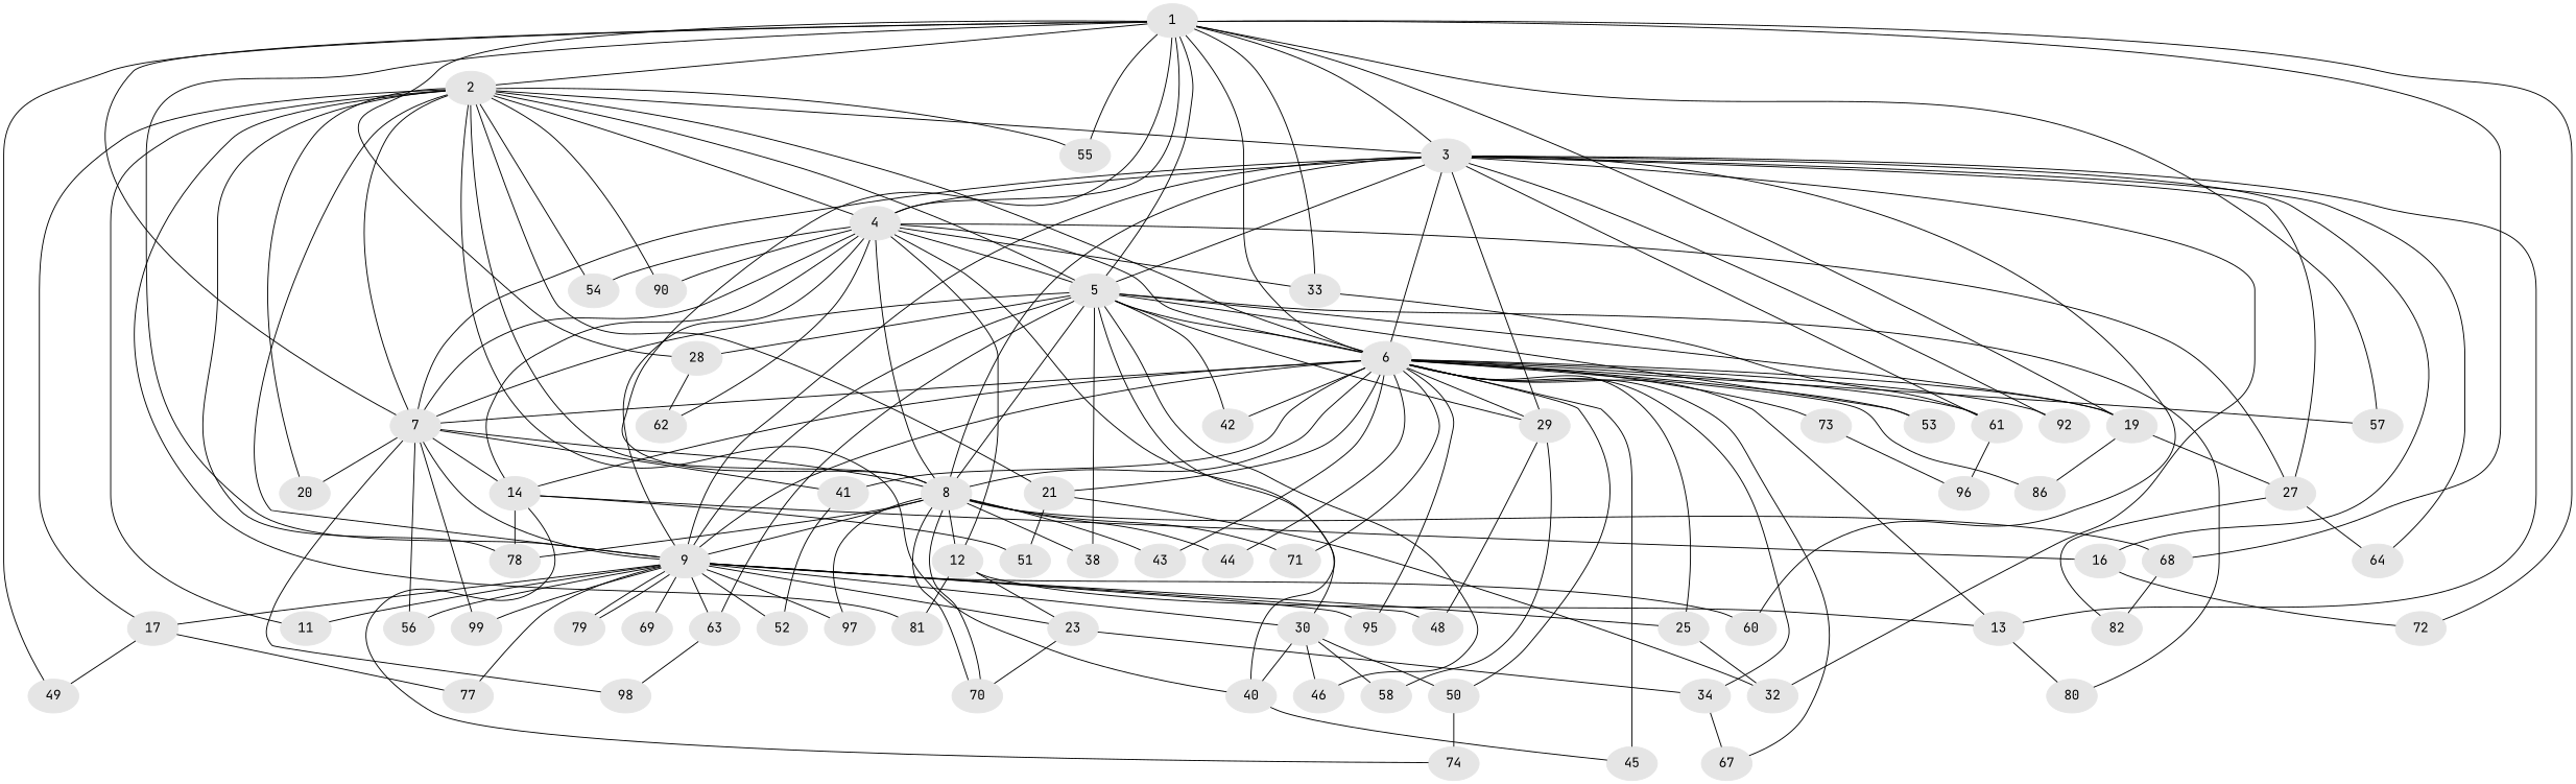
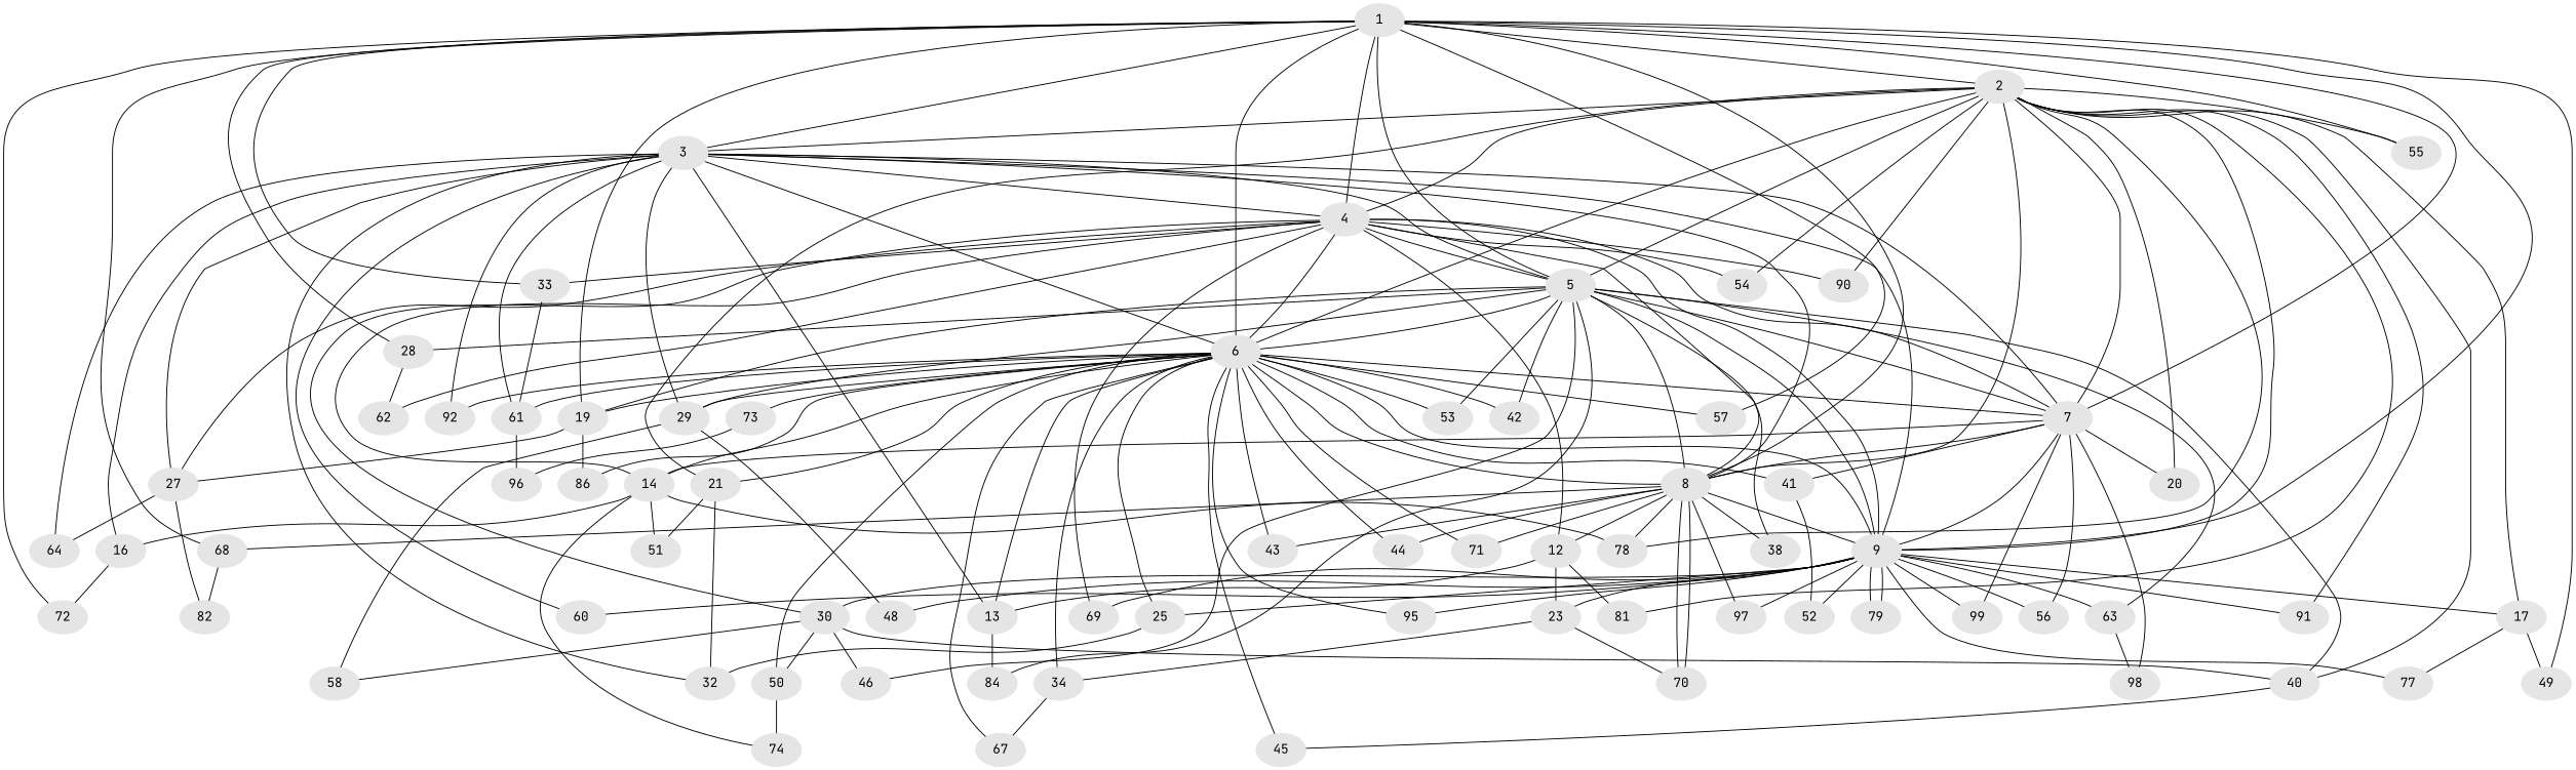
  graph {
    fontname="JetBrains Mono"
    node [color=gray90 fontname="JetBrains Mono" style=filled]
    edge [fontname="JetBrains Mono"]
    1 [super="+15"]
    2 [super="+24"]
    3 [super="+76"]
    4 [super="+37"]
    5 [super="+47"]
    6 [super="+10"]
    7 [super="+26"]
    8 [super="+18"]
    9 [super="+35"]
    19 [super="+36"]
    28
    33
    49
    57
    n15 [label=55]
    68
    72
-   11
+   11 [label=91]
    17
    20
    21 [super="+93"]
    40 [super="+89"]
    54
    78 [super="+88"]
    81
    90
    13 [super="+59"]
    16
    27 [super="+31"]
    29 [super="+80"]
    32 [super="+91"]
    60
    61 [super="+87"]
    64
    92
    30 [super="+55"]
    12 [super="+22"]
    14 [super="+75"]
    n39 [label=69]
    62
    38
    42
    46
    53
    63
-   84 [label=80]
+   84
    25
    34
    41
    43
    44
    45 [super="+69"]
    50
    67
    71
    73
    86
    95
    56
    98
    99
    70
    97
    23 [super="+94"]
    48
    52
    77
    79
    82
    51 [super="+66"]
    58
    96
    74 [super="+83"]
    1 -- 2 [weight=2]
    1 -- 3
    1 -- 4 [weight=2]
    1 -- 5
    1 -- 6 [weight=2]
    1 -- 7 [weight=2]
    1 -- 8
    1 -- 9 [weight=2]
    1 -- 19
    1 -- 28
    1 -- 33
    1 -- 49
    1 -- 57
    1 -- n15
    1 -- 68
    1 -- 72
    2 -- 3
    2 -- 4
    2 -- 5
    2 -- 6 [weight=2]
    2 -- 7
    2 -- 8 [weight=2]
    2 -- 9
    2 -- n15
    2 -- 11
    2 -- 17
    2 -- 20
    2 -- 21
    2 -- 40
    2 -- 54
    2 -- 78
    2 -- 81
    2 -- 90
    3 -- 4
    3 -- 5
    3 -- 6 [weight=2]
    3 -- 7
    3 -- 8
    3 -- 9
    3 -- 13
    3 -- 16
    3 -- 27
    3 -- 29
    3 -- 32
    3 -- 60
    3 -- 61
    3 -- 64
    3 -- 92
    4 -- 5
    4 -- 6 [weight=3]
    4 -- 7
    4 -- 8
    4 -- 9
    4 -- 33
    4 -- 54
    4 -- 90
    4 -- 27
    4 -- 30
    4 -- 12 [weight=2]
    4 -- 14
+   4 -- n39
    4 -- 62
    5 -- 6 [weight=3]
    5 -- 7
    5 -- 8
    5 -- 9
    5 -- 19
    5 -- 28
    5 -- 40
    5 -- 29
    5 -- 38
    5 -- 42
    5 -- 46
    5 -- 53
    5 -- 63
    5 -- 84
    6 -- 7 [weight=2]
    6 -- 8 [weight=2]
    6 -- 9 [weight=2]
    6 -- 19
    6 -- 57
    6 -- 21
    6 -- 13
    6 -- 29
    6 -- 61
    6 -- 92
    6 -- 14
    6 -- 42
    6 -- 53
    6 -- 25
    6 -- 34
    6 -- 41
    6 -- 43
    6 -- 44
    6 -- 45 [weight=2]
    6 -- 50
    6 -- 67
    6 -- 71
    6 -- 73
    6 -- 86
    6 -- 95
    7 -- 8
    7 -- 9
    7 -- 20
    7 -- 14
    7 -- 41
    7 -- 56
    7 -- 98
    7 -- 99
    8 -- 9
    8 -- 68
    8 -- 78
    8 -- 12
    8 -- 38
    8 -- 43
    8 -- 44
    8 -- 71
    8 -- 70
    8 -- 70
    8 -- 97
    9 -- 11
    9 -- 17
    9 -- 60
    9 -- 30
    9 -- n39
    9 -- 63
    9 -- 25
    9 -- 95
    9 -- 56
    9 -- 99
    9 -- 97
    9 -- 23
    9 -- 48
    9 -- 52
    9 -- 77
    9 -- 79
    9 -- 79
    19 -- 27
    19 -- 86
    28 -- 62
    33 -- 61
    68 -- 82
    17 -- 49
    17 -- 77
    21 -- 32
    21 -- 51
    40 -- 45
    13 -- 84
    16 -- 72
    27 -- 64
    27 -- 82
    29 -- 48
    29 -- 58
    61 -- 96
    30 -- 40
    30 -- 46
    30 -- 50
    30 -- 58
    12 -- 81
    12 -- 13
    12 -- 23
    14 -- 78
    14 -- 16
    14 -- 51
    14 -- 74
    63 -- 98
    25 -- 32
    34 -- 67
    41 -- 52
    50 -- 74 [weight=2]
    73 -- 96
    23 -- 34
    23 -- 70
  }
